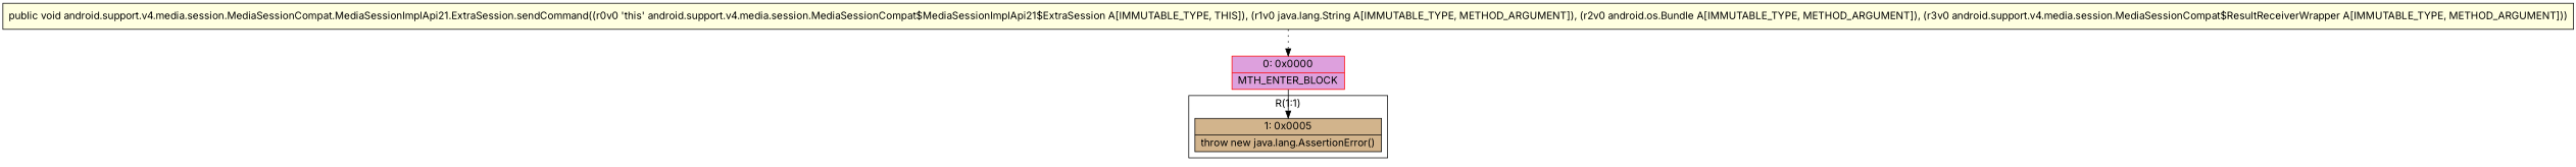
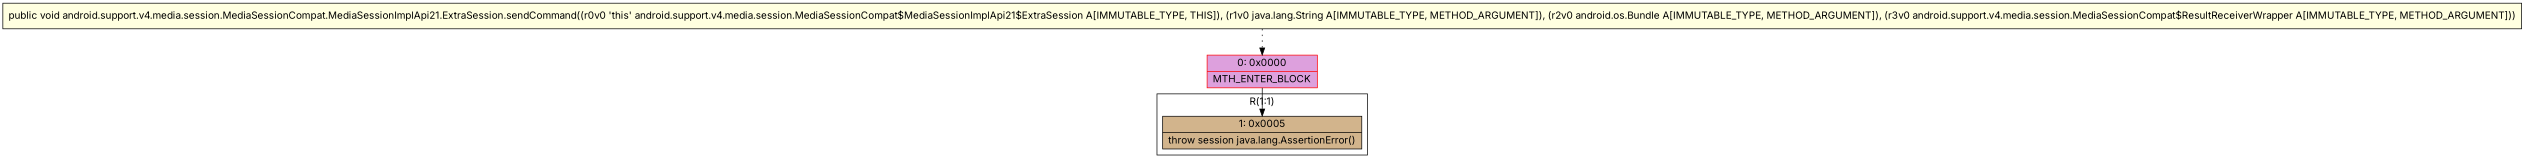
  digraph {
    fontname=Inter
    node [color=black shape=record style=filled fontname=Inter]
    edge [fontname=Inter]
-   n1 [label="{1\:\ 0x0005|throw new java.lang.AssertionError()\l}" fillcolor=tan]
+   n1 [label="{1\:\ 0x0005|throw session java.lang.AssertionError()\l}" fillcolor=tan]
    n2 [color=red label="{0\:\ 0x0000|MTH_ENTER_BLOCK\l}" fillcolor=plum]
    n3 [label="{public void android.support.v4.media.session.MediaSessionCompat.MediaSessionImplApi21.ExtraSession.sendCommand((r0v0 'this' android.support.v4.media.session.MediaSessionCompat$MediaSessionImplApi21$ExtraSession A[IMMUTABLE_TYPE, THIS]), (r1v0 java.lang.String A[IMMUTABLE_TYPE, METHOD_ARGUMENT]), (r2v0 android.os.Bundle A[IMMUTABLE_TYPE, METHOD_ARGUMENT]), (r3v0 android.support.v4.media.session.MediaSessionCompat$ResultReceiverWrapper A[IMMUTABLE_TYPE, METHOD_ARGUMENT])) }" fillcolor=lightyellow]
    subgraph cluster_1 {
      label="R(1:1)"
      n1
    }
    n2 -> n1 [style=solid]
    n3 -> n2 [style=dotted]
  }
